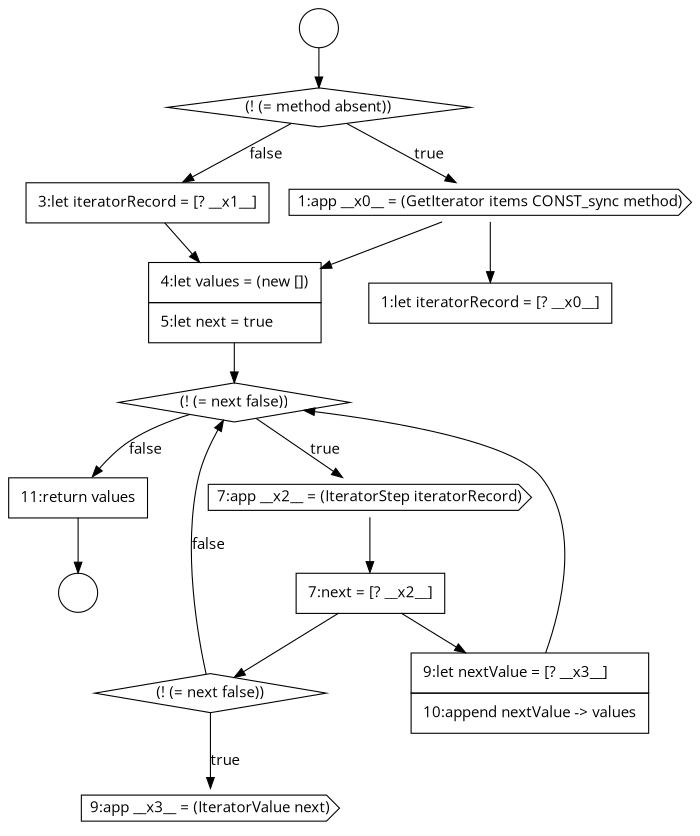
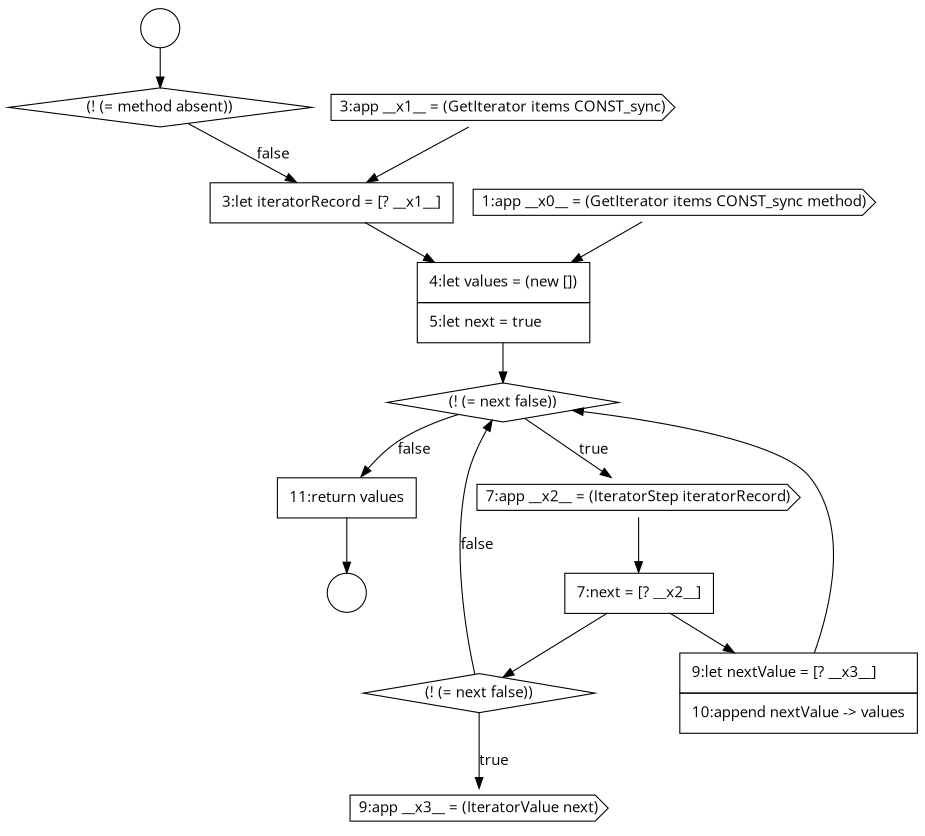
  digraph {
    fontname="Open Sans"
    node [color=black fillcolor=white fontname="Open Sans" shape=none style=filled]
    edge [color=black fontname="Open Sans"]
    n1 [label=<<font color="black">(! (= next false))</font>> shape=diamond]
    n2 [label=<<font color="black">     <table border="0" cellborder="1" cellspacing="0" cellpadding="10">       <tr><td align="left">11:return values</td></tr>     </table>   </font>> margin=0]
    n3 [label=<<font color="black">7:app __x2__ = (IteratorStep iteratorRecord)</font>> shape=cds]
    n4 [label=" " shape=circle]
    n5 [label=<<font color="black">     <table border="0" cellborder="1" cellspacing="0" cellpadding="10">       <tr><td align="left">7:next = [? __x2__]</td></tr>     </table>   </font>> margin=0]
-   n6 [label=<<font color="black">     <table border="0" cellborder="1" cellspacing="0" cellpadding="10">       <tr><td align="left">1:let iteratorRecord = [? __x0__]</td></tr>     </table>   </font>> margin=0]
    n7 [label=<<font color="black">     <table border="0" cellborder="1" cellspacing="0" cellpadding="10">       <tr><td align="left">4:let values = (new [])</td></tr>       <tr><td align="left">5:let next = true</td></tr>     </table>   </font>> margin=0]
    n8 [label=" " shape=circle]
    n9 [label=<<font color="black">(! (= method absent))</font>> shape=diamond]
    n10 [label=<<font color="black">     <table border="0" cellborder="1" cellspacing="0" cellpadding="10">       <tr><td align="left">3:let iteratorRecord = [? __x1__]</td></tr>     </table>   </font>> margin=0]
    n11 [label=<<font color="black">1:app __x0__ = (GetIterator items CONST_sync method)</font>> shape=cds]
+   n12 [label=<<font color="black">3:app __x1__ = (GetIterator items CONST_sync)</font>> shape=cds]
    n13 [label=<<font color="black">(! (= next false))</font>> shape=diamond]
    n14 [label=<<font color="black">9:app __x3__ = (IteratorValue next)</font>> shape=cds]
    n15 [label=<<font color="black">     <table border="0" cellborder="1" cellspacing="0" cellpadding="10">       <tr><td align="left">9:let nextValue = [? __x3__]</td></tr>       <tr><td align="left">10:append nextValue -&gt; values</td></tr>     </table>   </font>> margin=0]
    n1 -> n2 [label=<<font color="black">false</font>>]
    n1 -> n3 [label=<<font color="black">true</font>>]
    n2 -> n4
    n3 -> n5
    n5 -> n13
    n5 -> n15
    n7 -> n1
    n8 -> n9
    n9 -> n10 [label=<<font color="black">false</font>>]
-   n9 -> n11 [label=<<font color="black">true</font>>]
    n10 -> n7
-   n11 -> n6
    n11 -> n7
+   n12 -> n10
    n13 -> n1 [label=<<font color="black">false</font>>]
    n13 -> n14 [label=<<font color="black">true</font>>]
    n15 -> n1
  }
